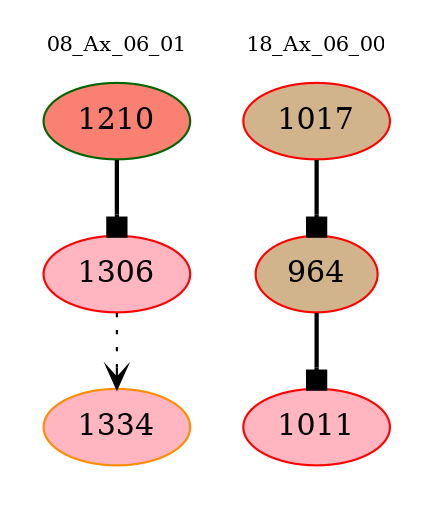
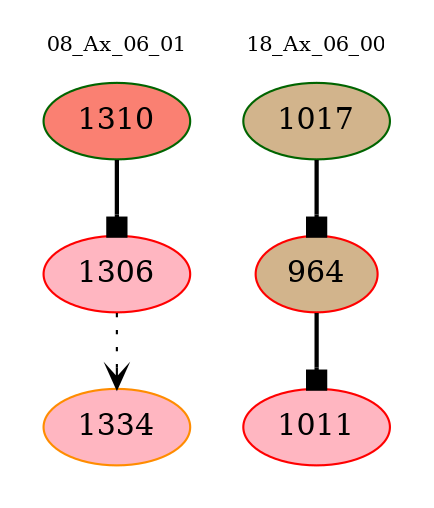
  digraph {
    node [color=red fillcolor=lightpink style=filled]
    edge [arrowhead=box color=black style=bold]
-   n1 [color=darkgreen fillcolor=salmon label=1210]
+   n1 [color=darkgreen fillcolor=salmon label=1310]
    n2 [label=1306]
    n3 [color=darkorange label=1334]
-   n4 [fillcolor=tan label=1017]
+   n4 [color=darkgreen fillcolor=tan label=1017]
    n5 [fillcolor=tan label=964]
    n6 [label=1011]
    subgraph cluster_1 {
      color=white
      fontsize=10
      label="08_Ax_06_01"
      n1
      n2
      n3
    }
    subgraph cluster_2 {
      color=white
      fontsize=10
      label="18_Ax_06_00"
      n4
      n5
      n6
    }
    n1 -> n2
    n2 -> n3 [arrowhead=vee style=dotted]
    n4 -> n5
    n5 -> n6
  }
